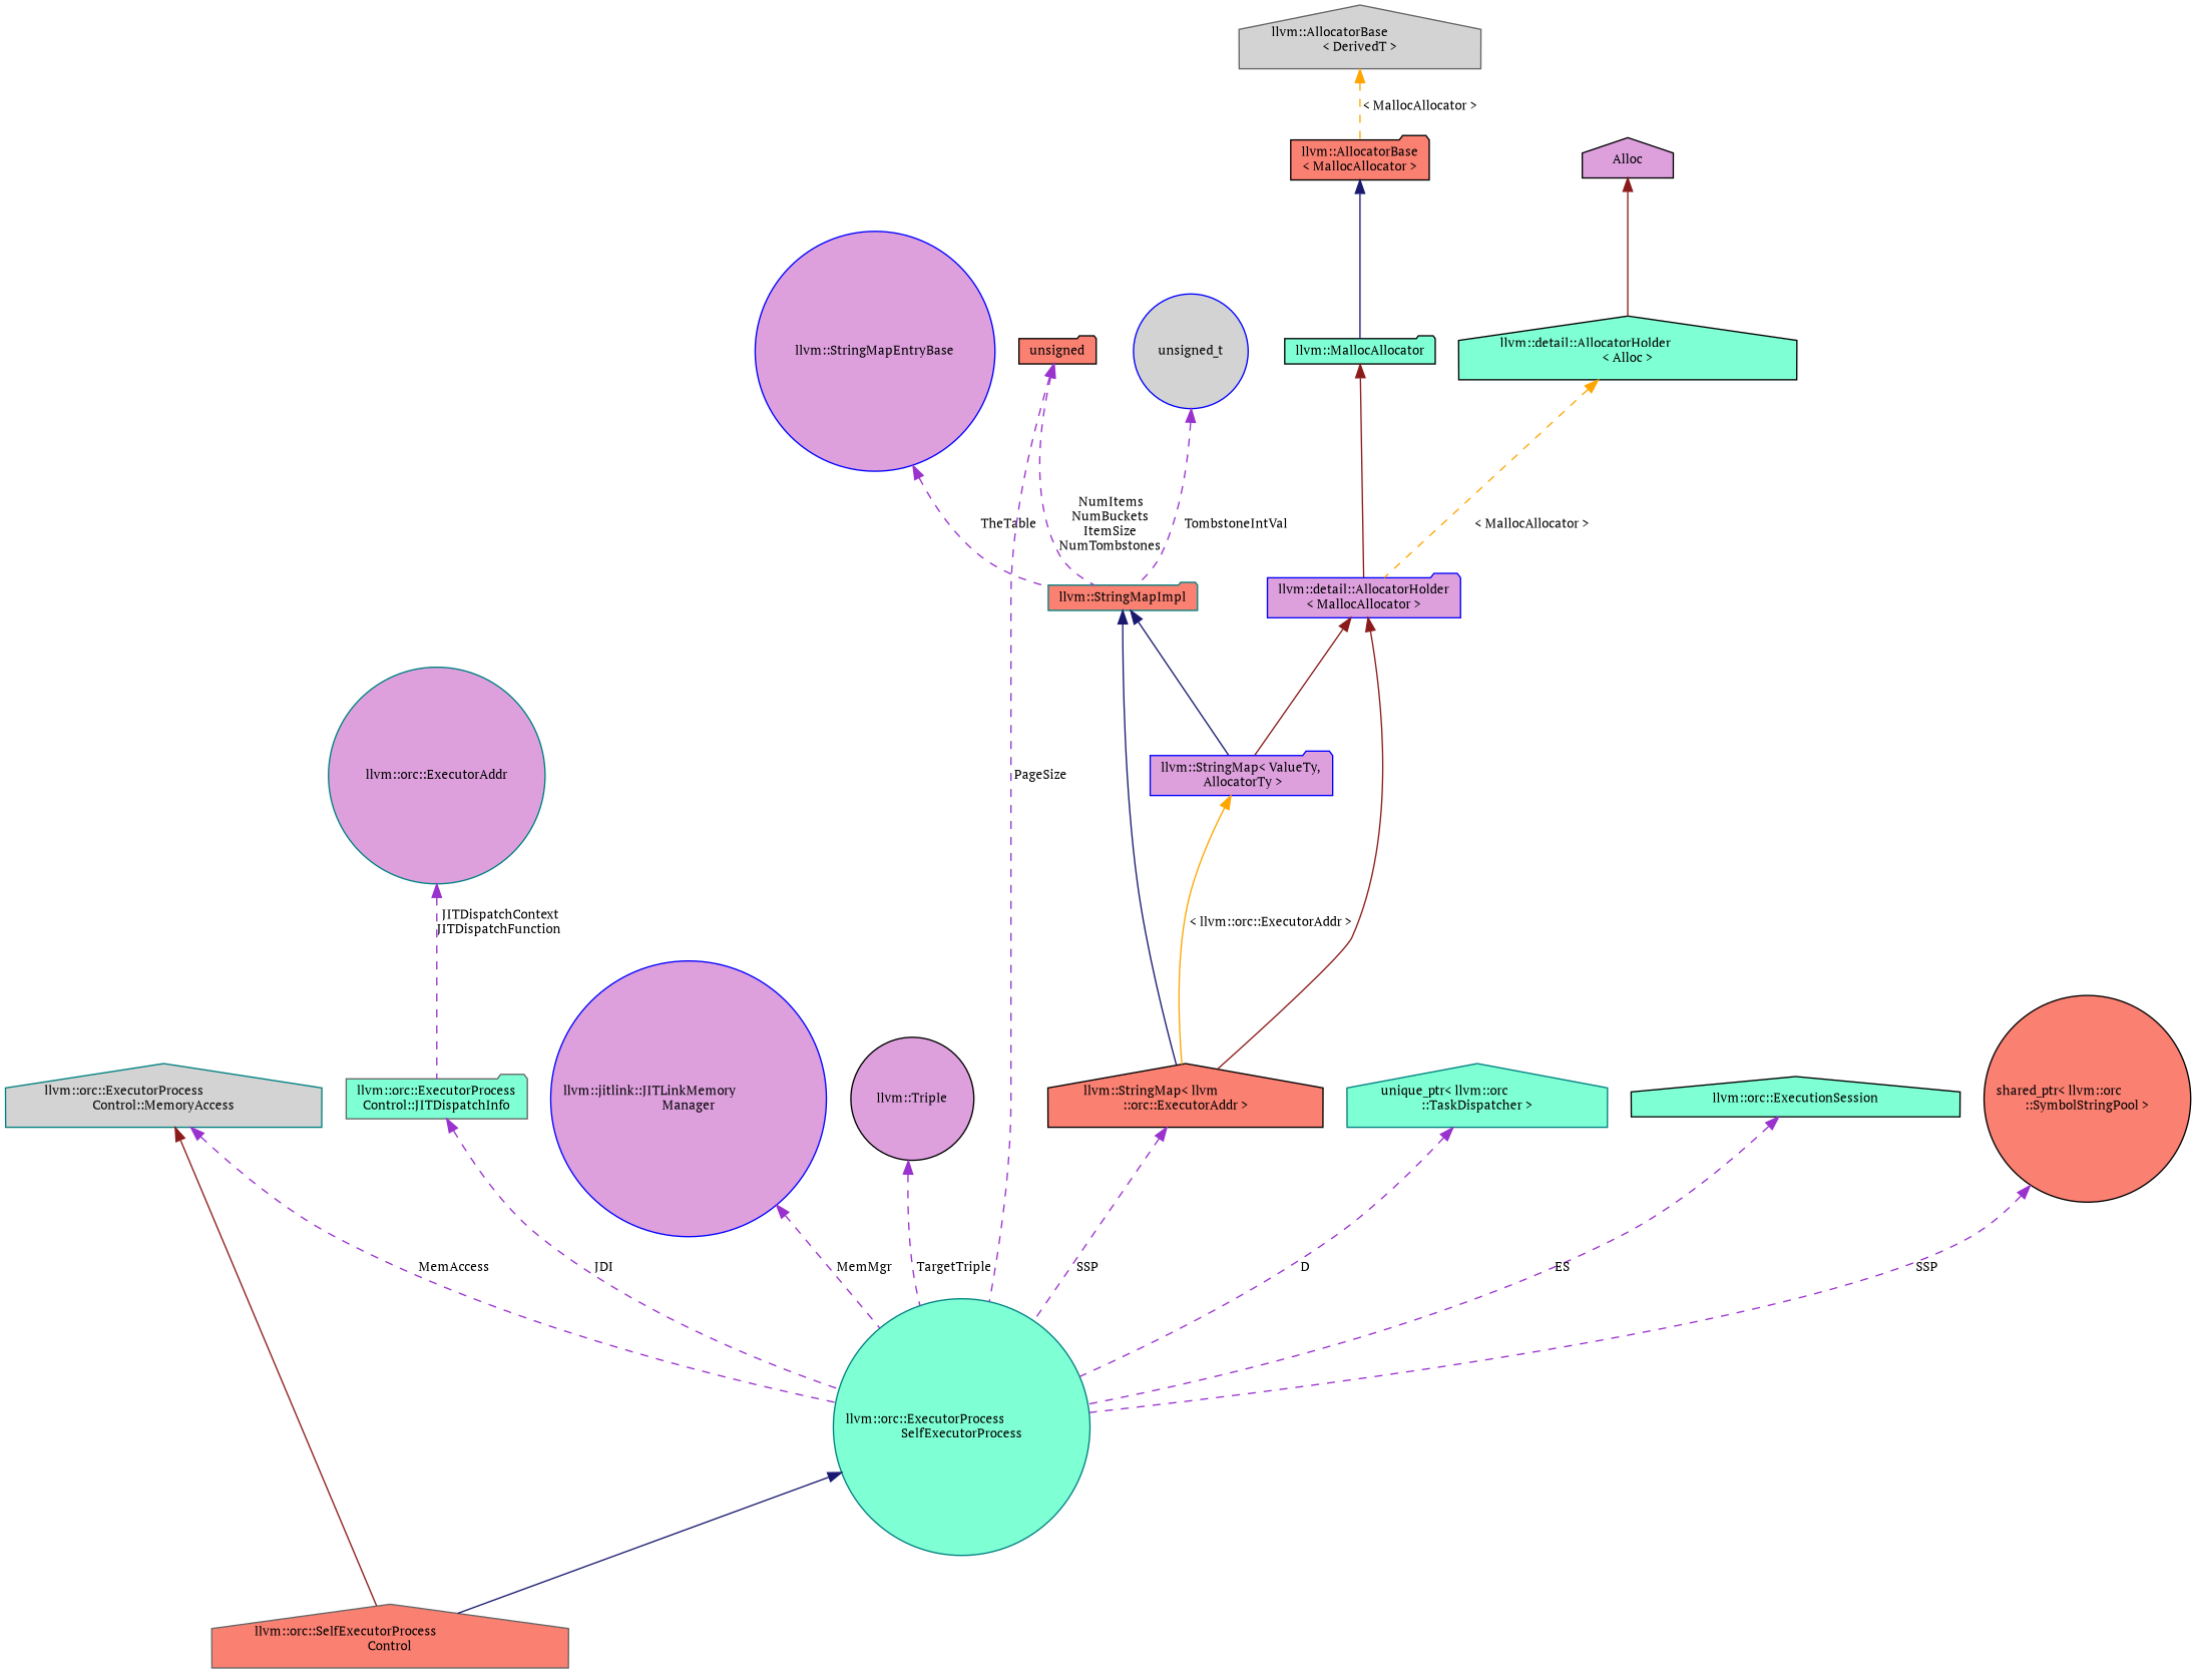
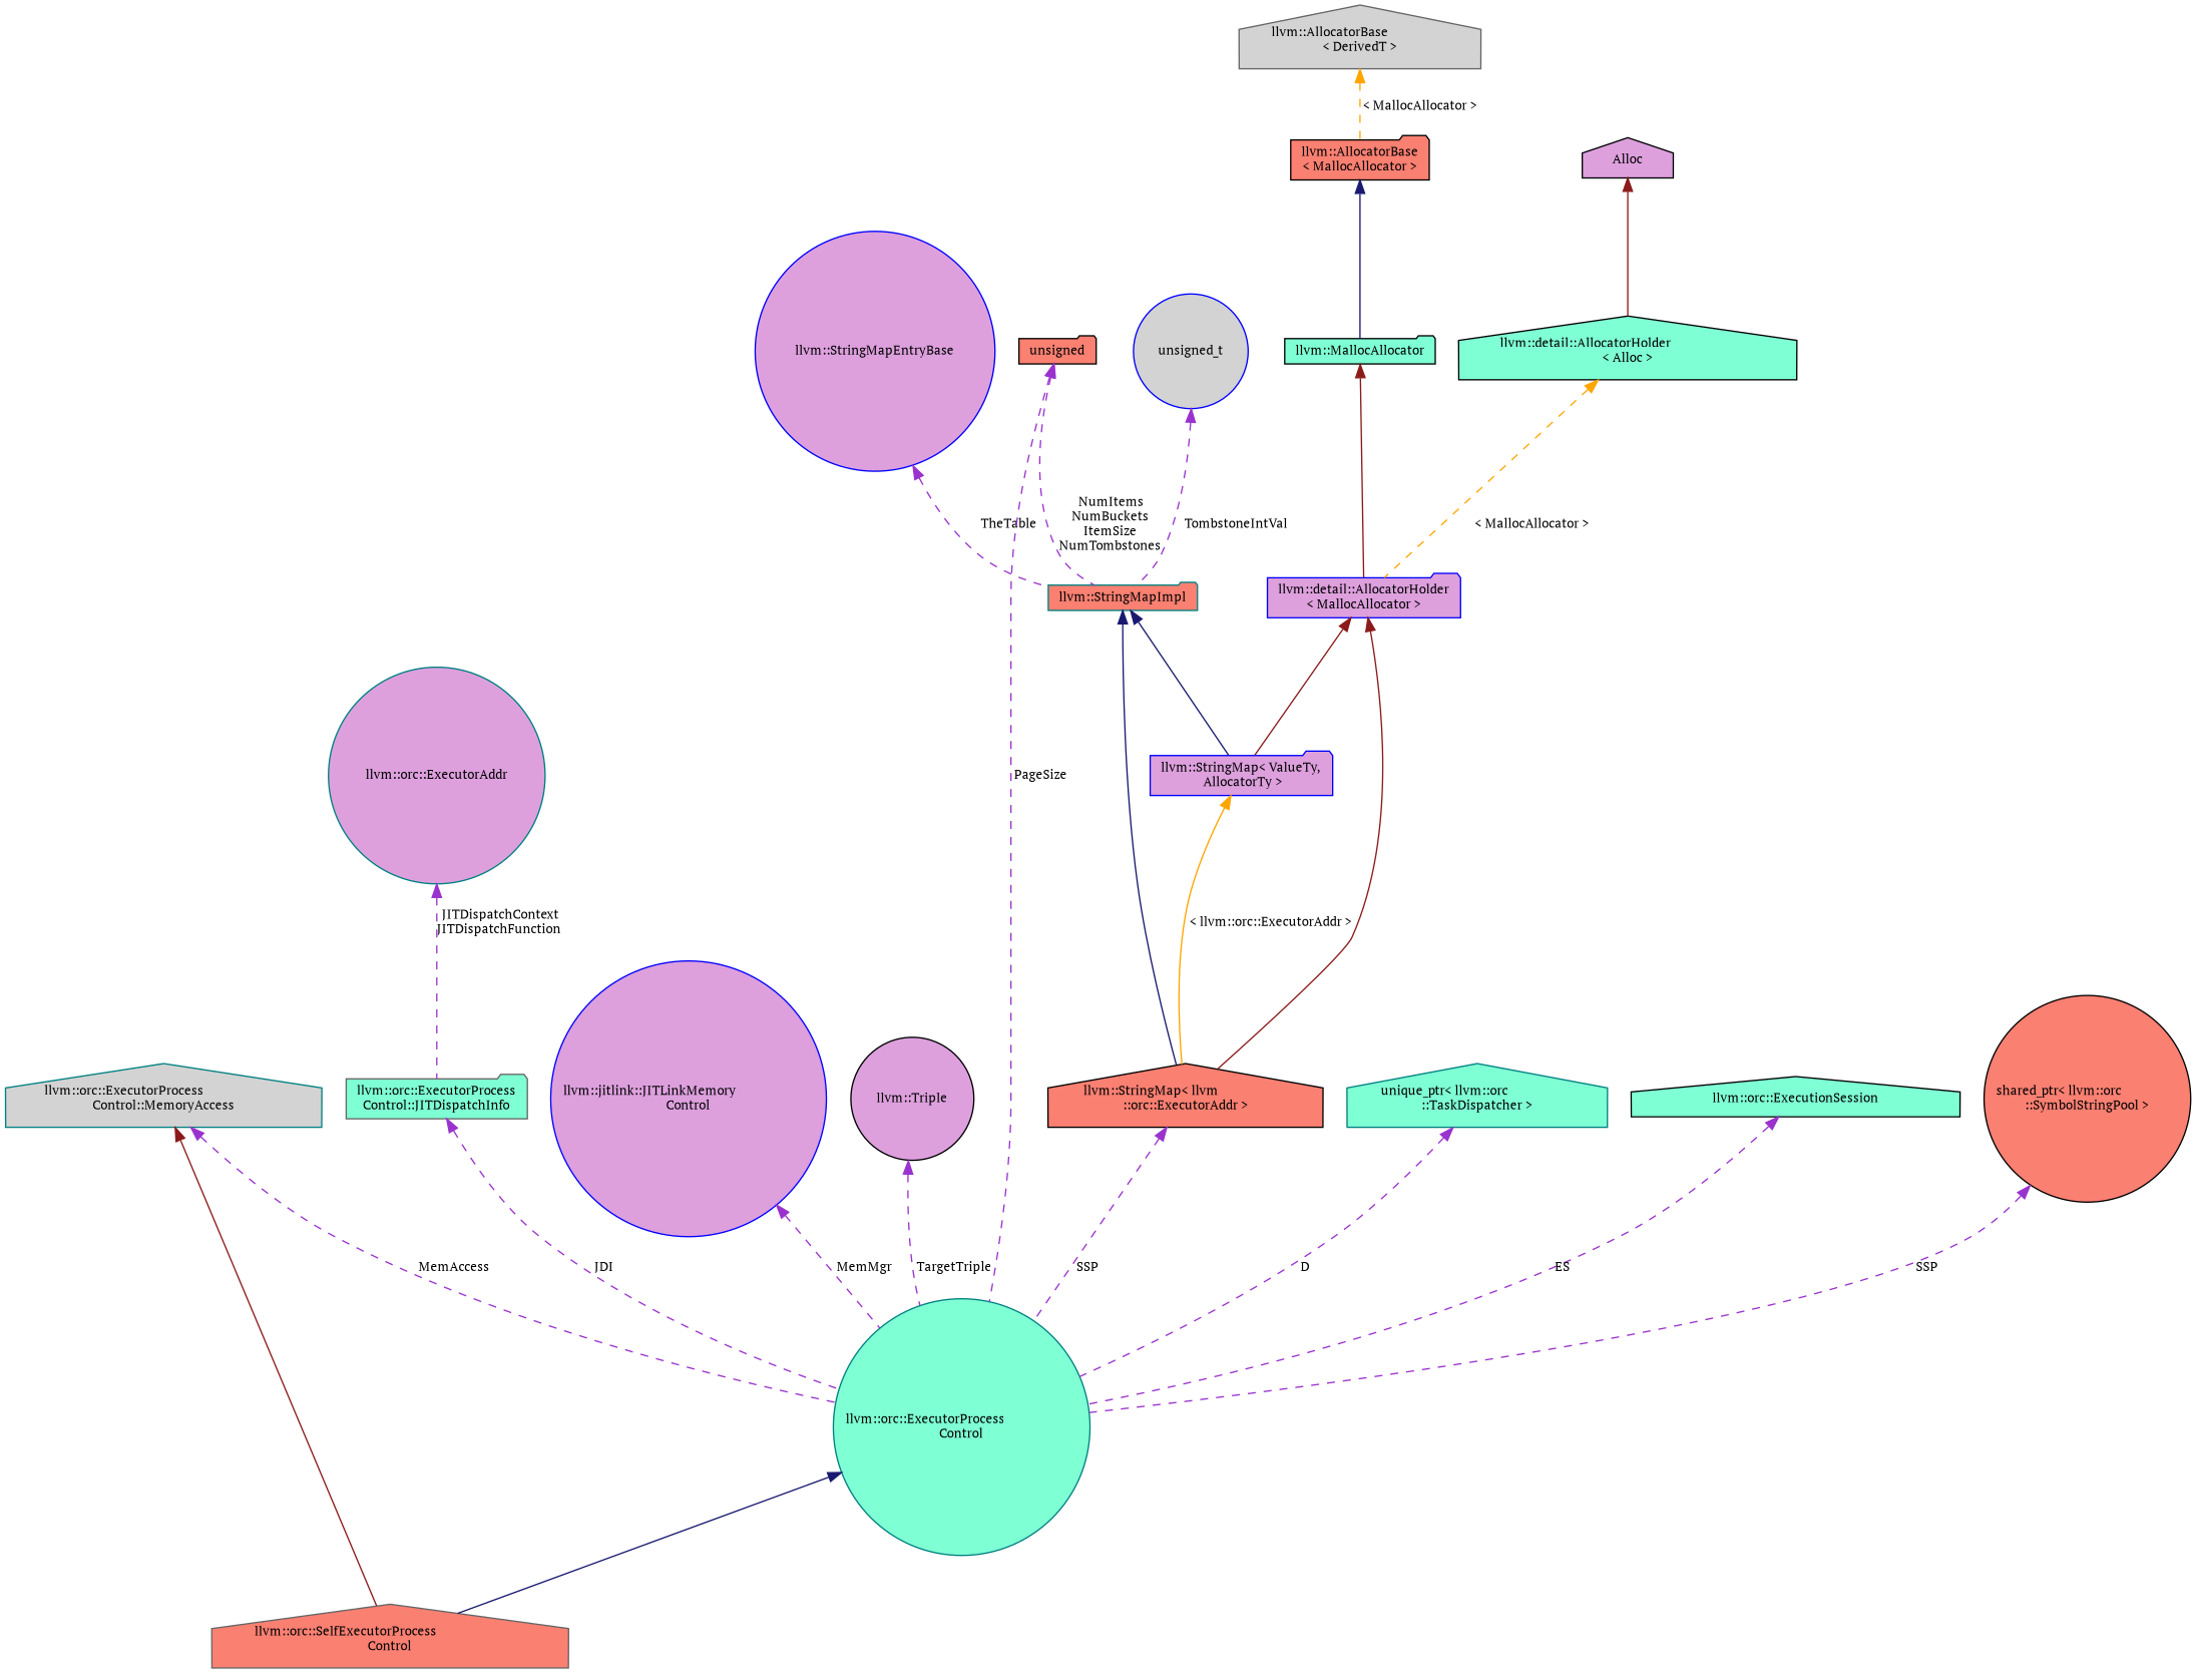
  digraph {
    fontname="PT Serif"
    rankdir=TB
    node [color=black fillcolor=plum fontname="PT Serif" fontsize=10 shape=house style=filled]
    edge [color=darkorchid3 dir=back fontname="PT Serif" fontsize=10 labelfontname=Helvetica labelfontsize=10 style=dashed]
    n1 [color=gray40 fillcolor=salmon fontcolor=black height=0.2 label="llvm::orc::SelfExecutorProcess\lControl" width=0.4]
-   n2 [color=teal fillcolor=aquamarine height=0.2 label="llvm::orc::ExecutorProcess\lSelfExecutorProcess" shape=circle width=0.4]
+   n2 [color=teal fillcolor=aquamarine height=0.2 label="llvm::orc::ExecutorProcess\lControl" shape=circle width=0.4]
    n3 [fillcolor=salmon height=0.2 label="shared_ptr\< llvm::orc\l::SymbolStringPool \>" shape=circle width=0.4]
    n4 [color=gray40 fillcolor=aquamarine height=0.2 label="llvm::orc::ExecutorProcess\lControl::JITDispatchInfo" shape=folder width=0.4]
    n5 [color=teal height=0.2 label="llvm::orc::ExecutorAddr" shape=circle width=0.4]
-   n6 [color=blue height=0.2 label="llvm::jitlink::JITLinkMemory\lManager" shape=circle width=0.4]
+   n6 [color=blue height=0.2 label="llvm::jitlink::JITLinkMemory\lControl" shape=circle width=0.4]
    n7 [color=teal fillcolor=lightgrey height=0.2 label="llvm::orc::ExecutorProcess\lControl::MemoryAccess" width=0.4]
    n8 [height=0.2 label="llvm::Triple" shape=circle width=0.4]
    n9 [fillcolor=salmon height=0.2 label="llvm::StringMap\< llvm\l::orc::ExecutorAddr \>" width=0.4]
    n10 [color=teal fillcolor=salmon height=0.2 label="llvm::StringMapImpl" shape=folder width=0.4]
    n11 [color=blue height=0.2 label="llvm::StringMap\< ValueTy,\l AllocatorTy \>" shape=folder width=0.4]
    n12 [color=blue height=0.2 label="llvm::StringMapEntryBase" shape=circle width=0.4]
    n13 [fillcolor=salmon height=0.2 label=unsigned shape=folder width=0.4]
    n14 [color=blue fillcolor=lightgrey height=0.2 label=unsigned_t shape=circle width=0.4]
    n15 [color=blue height=0.2 label="llvm::detail::AllocatorHolder\l\< MallocAllocator \>" shape=folder width=0.4]
    n16 [fillcolor=aquamarine height=0.2 label="llvm::MallocAllocator" shape=folder width=0.4]
    n17 [fillcolor=salmon height=0.2 label="llvm::AllocatorBase\l\< MallocAllocator \>" shape=folder width=0.4]
    n18 [color=gray40 fillcolor=lightgrey height=0.2 label="llvm::AllocatorBase\l\< DerivedT \>" width=0.4]
    n19 [fillcolor=aquamarine height=0.2 label="llvm::detail::AllocatorHolder\l\< Alloc \>" width=0.4]
    n20 [height=0.2 label=Alloc width=0.4]
    n21 [color=teal fillcolor=aquamarine height=0.2 label="unique_ptr\< llvm::orc\l::TaskDispatcher \>" width=0.4]
    n22 [fillcolor=aquamarine height=0.2 label="llvm::orc::ExecutionSession" width=0.4]
    n2 -> n1 [color=midnightblue style=solid]
    n3 -> n2 [label=" SSP"]
    n4 -> n2 [label=" JDI"]
    n5 -> n4 [label=" JITDispatchContext\nJITDispatchFunction"]
    n6 -> n2 [label=" MemMgr"]
    n7 -> n1 [color=firebrick4 style=solid]
    n7 -> n2 [label=" MemAccess"]
    n8 -> n2 [label=" TargetTriple"]
    n9 -> n2 [label=" SSP"]
    n10 -> n9 [color=midnightblue style=solid]
    n10 -> n11 [color=midnightblue style=solid]
    n11 -> n9 [color=orange label=" \< llvm::orc::ExecutorAddr \>" style=solid]
    n12 -> n10 [label=" TheTable"]
    n13 -> n2 [label=" PageSize"]
    n13 -> n10 [label=" NumItems\nNumBuckets\nItemSize\nNumTombstones"]
    n14 -> n10 [label=" TombstoneIntVal"]
    n15 -> n9 [color=firebrick4 style=solid]
    n15 -> n11 [color=firebrick4 style=solid]
    n16 -> n15 [color=firebrick4 style=solid]
    n17 -> n16 [color=midnightblue style=solid]
    n18 -> n17 [color=orange label=" \< MallocAllocator \>"]
    n19 -> n15 [color=orange label=" \< MallocAllocator \>"]
    n20 -> n19 [color=firebrick4 style=solid]
    n21 -> n2 [label=" D"]
    n22 -> n2 [label=" ES"]
  }
